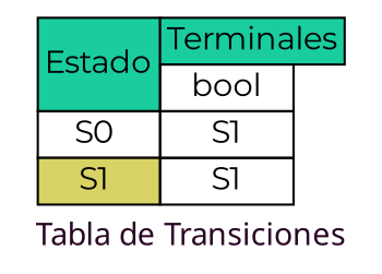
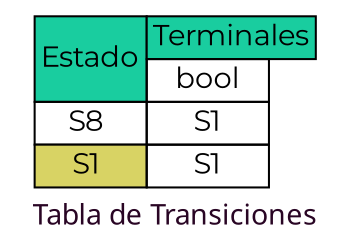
  digraph {
    label=< <font color= "#290524" face="Impact" size="30">Tabla de Transiciones</font> >
    fontname=Montserrat
-   n1 [label=<      <table border='0' cellborder='1' cellspacing='0'>        <tr>             <td bgcolor="#19CD9F"  rowspan="2" colspan="1">Estado</td>             <td bgcolor="#19CD9F" colspan="999">Terminales</td>         </tr>                        <tr>            <td>bool</td>          </tr>         <tr>             <td  >S0 </td>            <td>S1</td>              </tr>          <tr>             <td bgcolor="#D8D364" >S1 </td>            <td>S1</td>              </tr>       </table>   > shape=plaintext fontname=Montserrat]
+   n1 [label=<      <table border='0' cellborder='1' cellspacing='0'>        <tr>             <td bgcolor="#19CD9F"  rowspan="2" colspan="1">Estado</td>             <td bgcolor="#19CD9F" colspan="999">Terminales</td>         </tr>                        <tr>            <td>bool</td>          </tr>         <tr>             <td  >S8 </td>            <td>S1</td>              </tr>          <tr>             <td bgcolor="#D8D364" >S1 </td>            <td>S1</td>              </tr>       </table>   > shape=plaintext fontname=Montserrat]
  }
